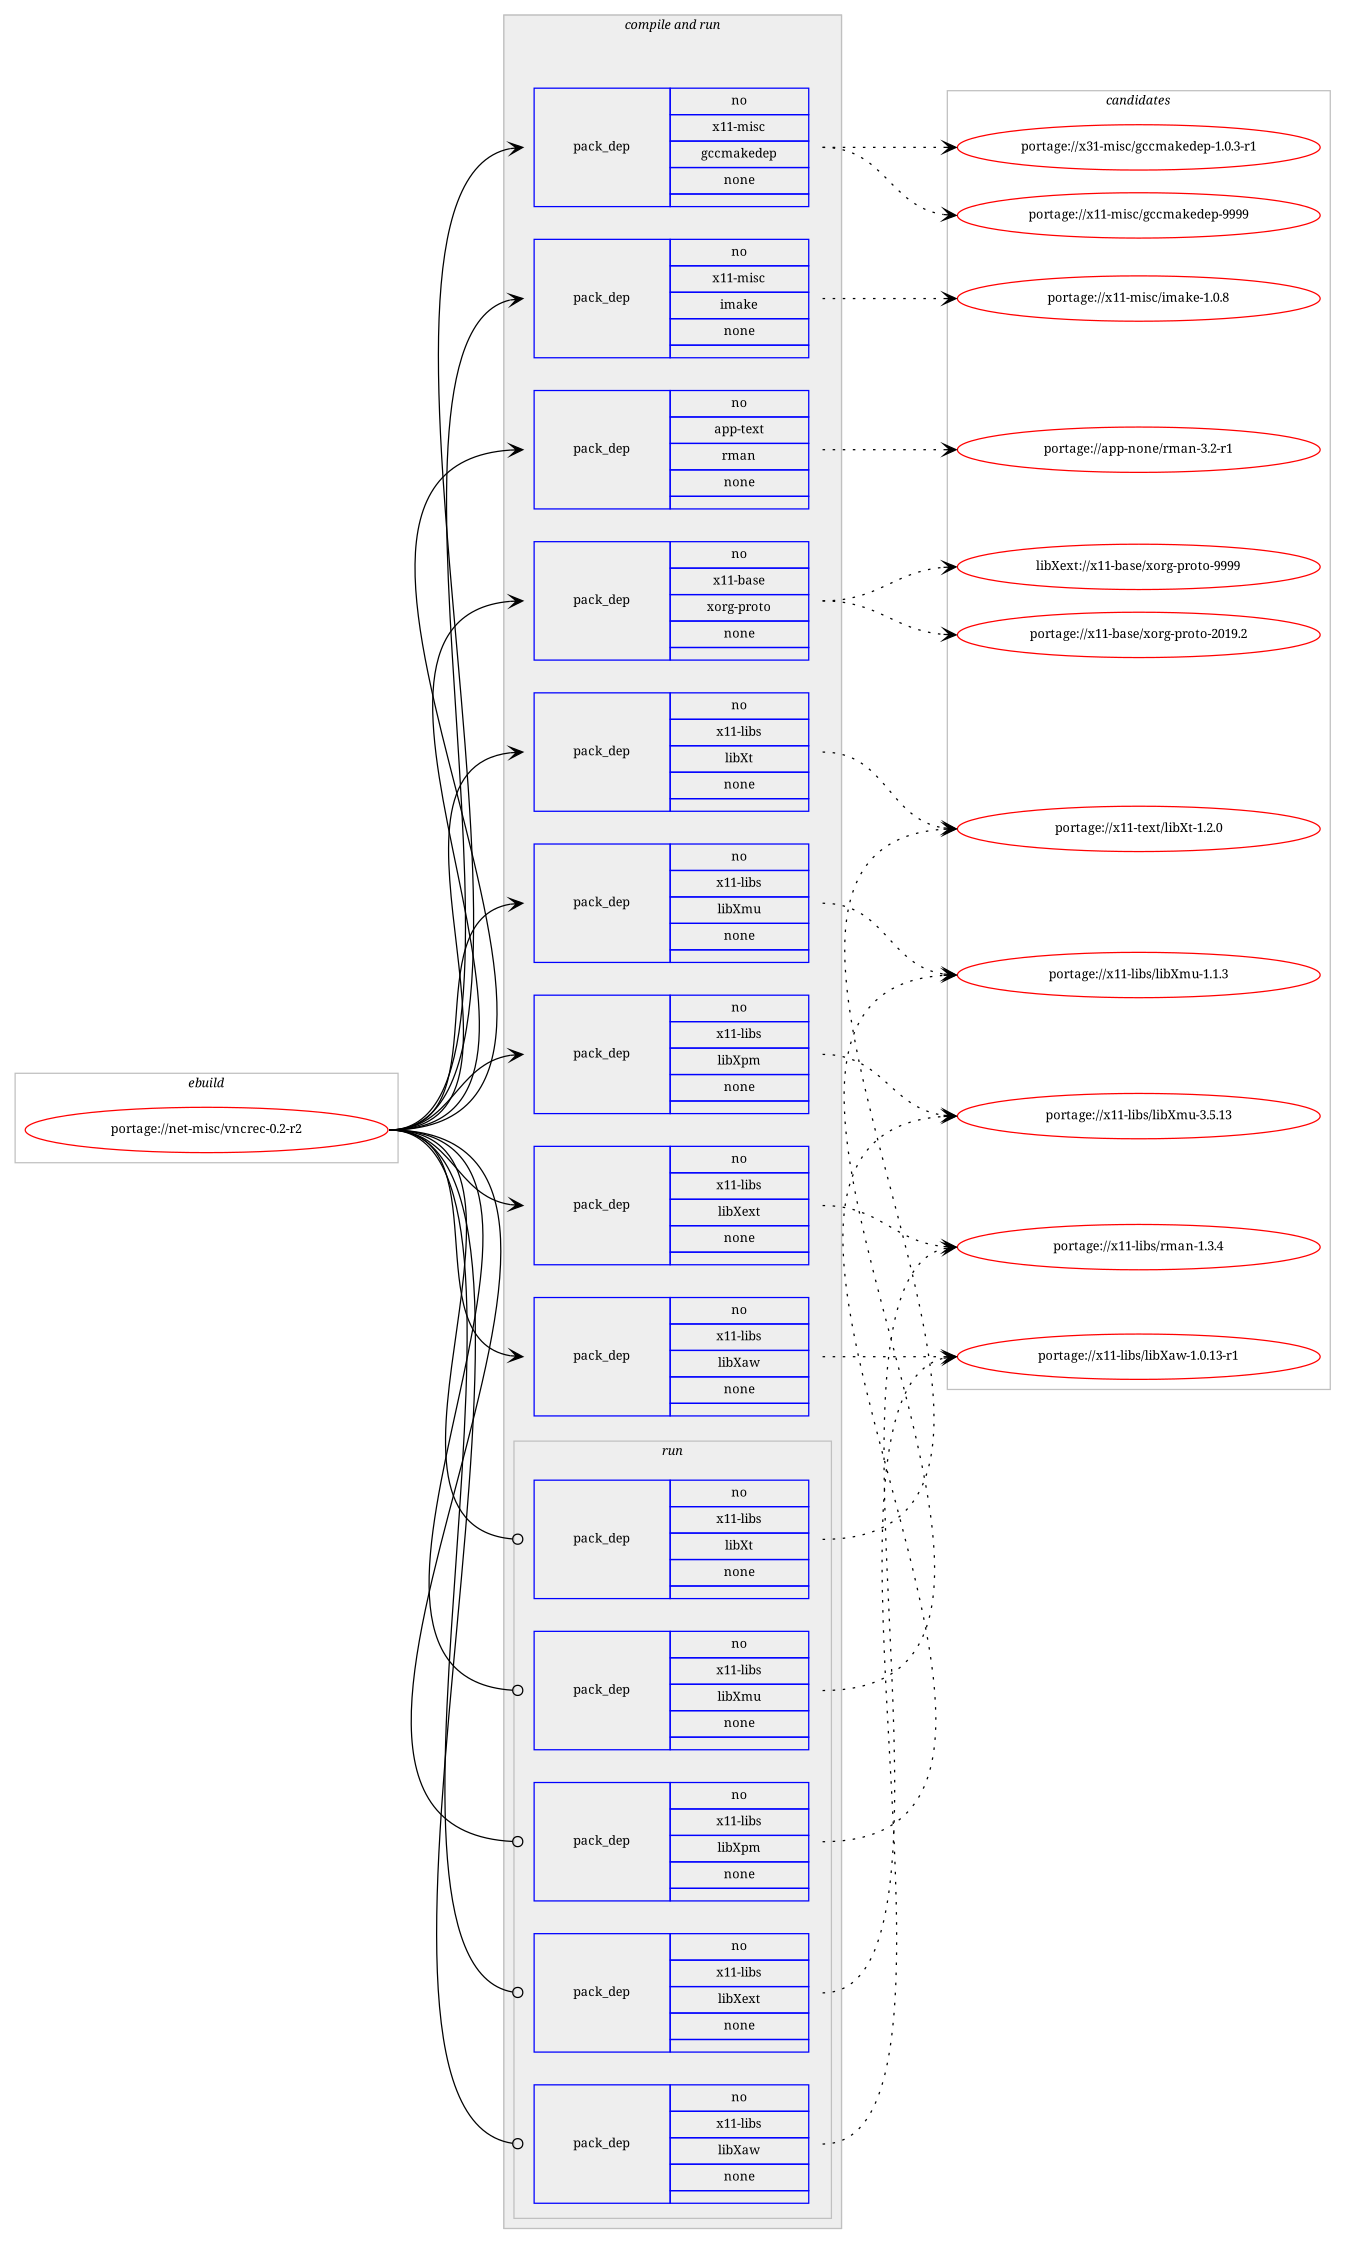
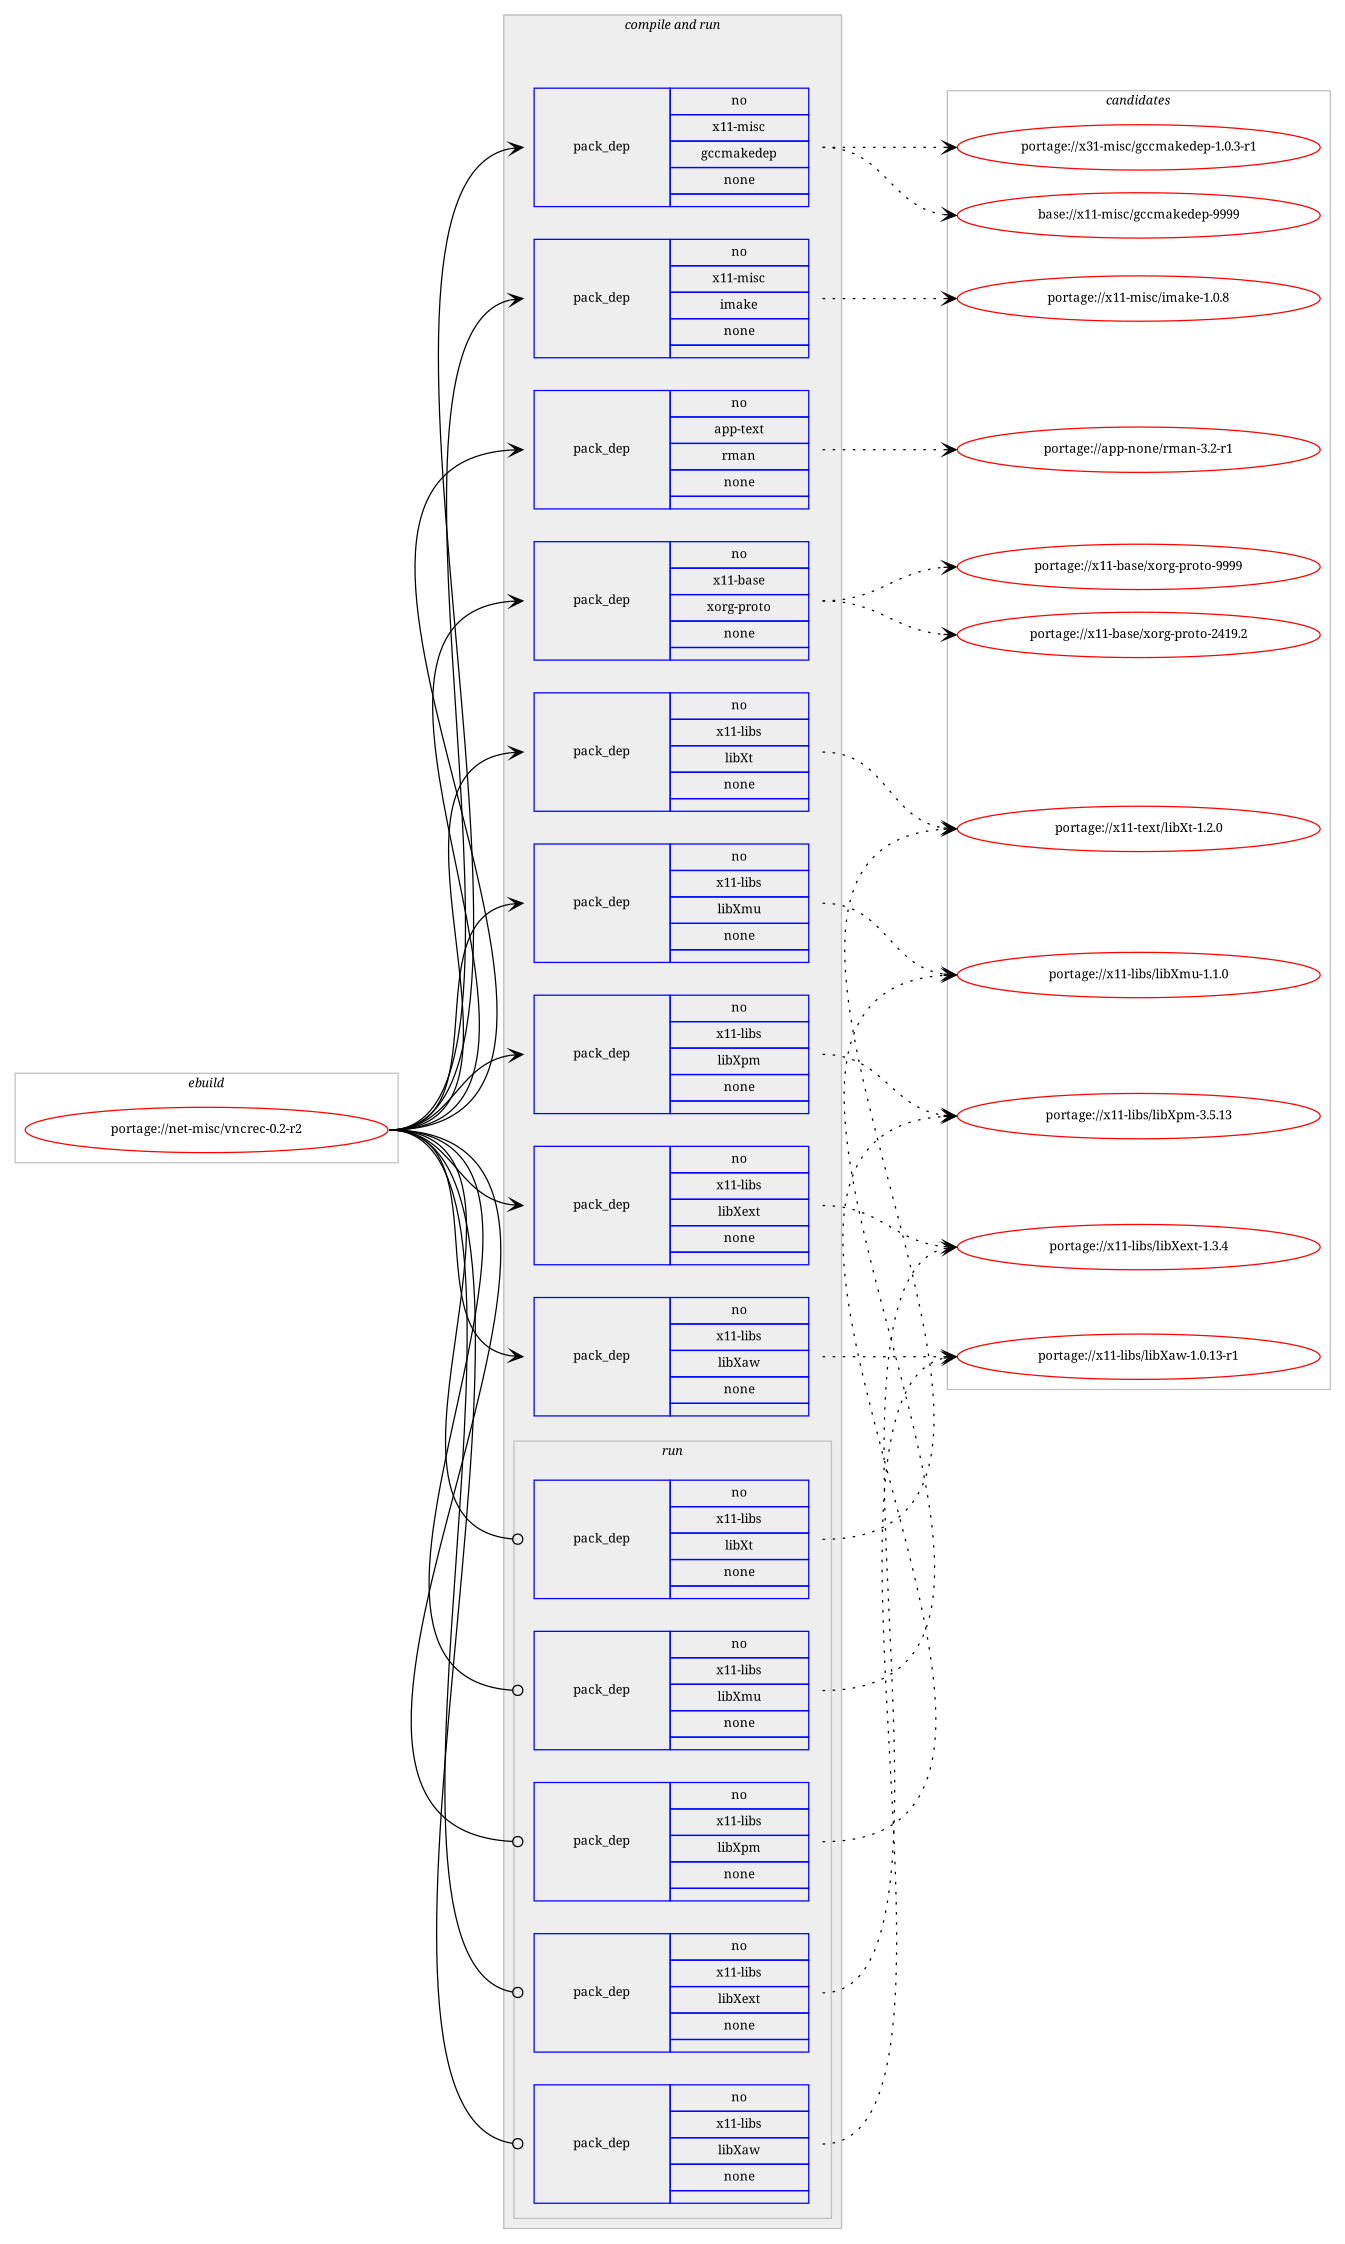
  digraph {
    compound=true
    concentrate=true
    fontname="Noto Serif"
    fontsize=10
    newrank=true
    rankdir=LR
    ranksep=1.5
    node [color=blue fontname="Noto Serif" fontsize=10 shape=none]
    edge [arrowhead=vee fontname="Noto Serif" headport=w style=dotted tailport=e weight=100]
    n1 [color=red label="portage://net-misc/vncrec-0.2-r2" width=4 shape=""]
    n2 [label=<<TABLE BORDER="0" CELLBORDER="1" CELLSPACING="0" CELLPADDING="4" WIDTH="220"><TR><TD ROWSPAN="6" CELLPADDING="30">pack_dep</TD></TR><TR><TD WIDTH="110">no</TD></TR><TR><TD>app-text</TD></TR><TR><TD>rman</TD></TR><TR><TD>none</TD></TR><TR><TD></TD></TR></TABLE>>]
    n3 [label=<<TABLE BORDER="0" CELLBORDER="1" CELLSPACING="0" CELLPADDING="4" WIDTH="220"><TR><TD ROWSPAN="6" CELLPADDING="30">pack_dep</TD></TR><TR><TD WIDTH="110">no</TD></TR><TR><TD>x11-base</TD></TR><TR><TD>xorg-proto</TD></TR><TR><TD>none</TD></TR><TR><TD></TD></TR></TABLE>>]
    n4 [label=<<TABLE BORDER="0" CELLBORDER="1" CELLSPACING="0" CELLPADDING="4" WIDTH="220"><TR><TD ROWSPAN="6" CELLPADDING="30">pack_dep</TD></TR><TR><TD WIDTH="110">no</TD></TR><TR><TD>x11-libs</TD></TR><TR><TD>libXaw</TD></TR><TR><TD>none</TD></TR><TR><TD></TD></TR></TABLE>>]
    n5 [label=<<TABLE BORDER="0" CELLBORDER="1" CELLSPACING="0" CELLPADDING="4" WIDTH="220"><TR><TD ROWSPAN="6" CELLPADDING="30">pack_dep</TD></TR><TR><TD WIDTH="110">no</TD></TR><TR><TD>x11-libs</TD></TR><TR><TD>libXext</TD></TR><TR><TD>none</TD></TR><TR><TD></TD></TR></TABLE>>]
    n6 [label=<<TABLE BORDER="0" CELLBORDER="1" CELLSPACING="0" CELLPADDING="4" WIDTH="220"><TR><TD ROWSPAN="6" CELLPADDING="30">pack_dep</TD></TR><TR><TD WIDTH="110">no</TD></TR><TR><TD>x11-libs</TD></TR><TR><TD>libXmu</TD></TR><TR><TD>none</TD></TR><TR><TD></TD></TR></TABLE>>]
    n7 [label=<<TABLE BORDER="0" CELLBORDER="1" CELLSPACING="0" CELLPADDING="4" WIDTH="220"><TR><TD ROWSPAN="6" CELLPADDING="30">pack_dep</TD></TR><TR><TD WIDTH="110">no</TD></TR><TR><TD>x11-libs</TD></TR><TR><TD>libXpm</TD></TR><TR><TD>none</TD></TR><TR><TD></TD></TR></TABLE>>]
    n8 [label=<<TABLE BORDER="0" CELLBORDER="1" CELLSPACING="0" CELLPADDING="4" WIDTH="220"><TR><TD ROWSPAN="6" CELLPADDING="30">pack_dep</TD></TR><TR><TD WIDTH="110">no</TD></TR><TR><TD>x11-libs</TD></TR><TR><TD>libXt</TD></TR><TR><TD>none</TD></TR><TR><TD></TD></TR></TABLE>>]
    n9 [label=<<TABLE BORDER="0" CELLBORDER="1" CELLSPACING="0" CELLPADDING="4" WIDTH="220"><TR><TD ROWSPAN="6" CELLPADDING="30">pack_dep</TD></TR><TR><TD WIDTH="110">no</TD></TR><TR><TD>x11-misc</TD></TR><TR><TD>gccmakedep</TD></TR><TR><TD>none</TD></TR><TR><TD></TD></TR></TABLE>>]
    n10 [label=<<TABLE BORDER="0" CELLBORDER="1" CELLSPACING="0" CELLPADDING="4" WIDTH="220"><TR><TD ROWSPAN="6" CELLPADDING="30">pack_dep</TD></TR><TR><TD WIDTH="110">no</TD></TR><TR><TD>x11-misc</TD></TR><TR><TD>imake</TD></TR><TR><TD>none</TD></TR><TR><TD></TD></TR></TABLE>>]
    n11 [label=<<TABLE BORDER="0" CELLBORDER="1" CELLSPACING="0" CELLPADDING="4" WIDTH="220"><TR><TD ROWSPAN="6" CELLPADDING="30">pack_dep</TD></TR><TR><TD WIDTH="110">no</TD></TR><TR><TD>x11-libs</TD></TR><TR><TD>libXaw</TD></TR><TR><TD>none</TD></TR><TR><TD></TD></TR></TABLE>>]
    n12 [label=<<TABLE BORDER="0" CELLBORDER="1" CELLSPACING="0" CELLPADDING="4" WIDTH="220"><TR><TD ROWSPAN="6" CELLPADDING="30">pack_dep</TD></TR><TR><TD WIDTH="110">no</TD></TR><TR><TD>x11-libs</TD></TR><TR><TD>libXext</TD></TR><TR><TD>none</TD></TR><TR><TD></TD></TR></TABLE>>]
    n13 [label=<<TABLE BORDER="0" CELLBORDER="1" CELLSPACING="0" CELLPADDING="4" WIDTH="220"><TR><TD ROWSPAN="6" CELLPADDING="30">pack_dep</TD></TR><TR><TD WIDTH="110">no</TD></TR><TR><TD>x11-libs</TD></TR><TR><TD>libXmu</TD></TR><TR><TD>none</TD></TR><TR><TD></TD></TR></TABLE>>]
    n14 [label=<<TABLE BORDER="0" CELLBORDER="1" CELLSPACING="0" CELLPADDING="4" WIDTH="220"><TR><TD ROWSPAN="6" CELLPADDING="30">pack_dep</TD></TR><TR><TD WIDTH="110">no</TD></TR><TR><TD>x11-libs</TD></TR><TR><TD>libXpm</TD></TR><TR><TD>none</TD></TR><TR><TD></TD></TR></TABLE>>]
    n15 [label=<<TABLE BORDER="0" CELLBORDER="1" CELLSPACING="0" CELLPADDING="4" WIDTH="220"><TR><TD ROWSPAN="6" CELLPADDING="30">pack_dep</TD></TR><TR><TD WIDTH="110">no</TD></TR><TR><TD>x11-libs</TD></TR><TR><TD>libXt</TD></TR><TR><TD>none</TD></TR><TR><TD></TD></TR></TABLE>>]
    n16 [color=red label="portage://app-none/rman-3.2-r1" width=4 shape=""]
-   n17 [color=red label="libXext://x11-base/xorg-proto-9999" width=4 shape=""]
-   n18 [color=red label="portage://x11-base/xorg-proto-2019.2" width=4 shape=""]
+   n17 [color=red label="portage://x11-base/xorg-proto-9999" width=4 shape=""]
+   n18 [color=red label="portage://x11-base/xorg-proto-2419.2" width=4 shape=""]
    n19 [color=red label="portage://x11-libs/libXaw-1.0.13-r1" width=4 shape=""]
-   n20 [color=red label="portage://x11-libs/rman-1.3.4" width=4 shape=""]
-   n21 [color=red label="portage://x11-libs/libXmu-1.1.3" width=4 shape=""]
-   n22 [color=red label="portage://x11-libs/libXmu-3.5.13" width=4 shape=""]
+   n20 [color=red label="portage://x11-libs/libXext-1.3.4" width=4 shape=""]
+   n21 [color=red label="portage://x11-libs/libXmu-1.1.0" width=4 shape=""]
+   n22 [color=red label="portage://x11-libs/libXpm-3.5.13" width=4 shape=""]
    n23 [color=red label="portage://x11-text/libXt-1.2.0" width=4 shape=""]
-   n24 [color=red label="portage://x11-misc/gccmakedep-9999" width=4 shape=""]
+   n24 [color=red label="base://x11-misc/gccmakedep-9999" width=4 shape=""]
    n25 [color=red label="portage://x31-misc/gccmakedep-1.0.3-r1" width=4 shape=""]
    n26 [color=red label="portage://x11-misc/imake-1.0.8" width=4 shape=""]
    subgraph cluster_1 {
      color=gray
      label=<<i>ebuild</i>>
      rank=same
      n1
    }
    subgraph cluster_2 {
      color=gray
      label=<<i>dependencies</i>>
      subgraph cluster_3 {
        color=gray
        fillcolor="#eeeeee"
        label=<<i>compile</i>>
        style=filled
        subgraph sub_4 {
          color=gray
          fillcolor="#eeeeee"
          label=<<i>compile</i>>
          style=filled
          n2
        }
        subgraph sub_5 {
          color=gray
          fillcolor="#eeeeee"
          label=<<i>compile</i>>
          style=filled
          n3
        }
        subgraph sub_6 {
          color=gray
          fillcolor="#eeeeee"
          label=<<i>compile</i>>
          style=filled
          n4
        }
        subgraph sub_7 {
          color=gray
          fillcolor="#eeeeee"
          label=<<i>compile</i>>
          style=filled
          n5
        }
        subgraph sub_8 {
          color=gray
          fillcolor="#eeeeee"
          label=<<i>compile</i>>
          style=filled
          n6
        }
        subgraph sub_9 {
          color=gray
          fillcolor="#eeeeee"
          label=<<i>compile</i>>
          style=filled
          n7
        }
        subgraph sub_10 {
          color=gray
          fillcolor="#eeeeee"
          label=<<i>compile</i>>
          style=filled
          n8
        }
        subgraph sub_11 {
          color=gray
          fillcolor="#eeeeee"
          label=<<i>compile</i>>
          style=filled
          n9
        }
        subgraph sub_12 {
          color=gray
          fillcolor="#eeeeee"
          label=<<i>compile</i>>
          style=filled
          n10
        }
      }
      subgraph cluster_13 {
        color=gray
        fillcolor="#eeeeee"
        label=<<i>compile and run</i>>
        style=filled
      }
      subgraph cluster_14 {
        color=gray
        fillcolor="#eeeeee"
        label=<<i>run</i>>
        style=filled
        subgraph sub_15 {
          color=gray
          fillcolor="#eeeeee"
          label=<<i>run</i>>
          style=filled
          n11
        }
        subgraph sub_16 {
          color=gray
          fillcolor="#eeeeee"
          label=<<i>run</i>>
          style=filled
          n12
        }
        subgraph sub_17 {
          color=gray
          fillcolor="#eeeeee"
          label=<<i>run</i>>
          style=filled
          n13
        }
        subgraph sub_18 {
          color=gray
          fillcolor="#eeeeee"
          label=<<i>run</i>>
          style=filled
          n14
        }
        subgraph sub_19 {
          color=gray
          fillcolor="#eeeeee"
          label=<<i>run</i>>
          style=filled
          n15
        }
      }
    }
    subgraph cluster_20 {
      color=gray
      label=<<i>candidates</i>>
      rank=same
      subgraph sub_21 {
        color=black
        label=<<i>candidates</i>>
        nodesep=1
        rank=same
        n16
      }
      subgraph sub_22 {
        color=black
        label=<<i>candidates</i>>
        nodesep=1
        rank=same
        n17
        n18
      }
      subgraph sub_23 {
        color=black
        label=<<i>candidates</i>>
        nodesep=1
        rank=same
        n19
      }
      subgraph sub_24 {
        color=black
        label=<<i>candidates</i>>
        nodesep=1
        rank=same
        n20
      }
      subgraph sub_25 {
        color=black
        label=<<i>candidates</i>>
        nodesep=1
        rank=same
        n21
      }
      subgraph sub_26 {
        color=black
        label=<<i>candidates</i>>
        nodesep=1
        rank=same
        n22
      }
      subgraph sub_27 {
        color=black
        label=<<i>candidates</i>>
        nodesep=1
        rank=same
        n23
      }
      subgraph sub_28 {
        color=black
        label=<<i>candidates</i>>
        nodesep=1
        rank=same
        n24
        n25
      }
      subgraph sub_29 {
        color=black
        label=<<i>candidates</i>>
        nodesep=1
        rank=same
        n26
      }
      subgraph sub_30 {
        color=black
        label=<<i>candidates</i>>
        nodesep=1
        rank=same
        n19
      }
      subgraph sub_31 {
        color=black
        label=<<i>candidates</i>>
        nodesep=1
        rank=same
        n20
      }
      subgraph sub_32 {
        color=black
        label=<<i>candidates</i>>
        nodesep=1
        rank=same
        n21
      }
      subgraph sub_33 {
        color=black
        label=<<i>candidates</i>>
        nodesep=1
        rank=same
        n22
      }
      subgraph sub_34 {
        color=black
        label=<<i>candidates</i>>
        nodesep=1
        rank=same
        n23
      }
    }
    n1 -> n2 [style=solid weight=20]
    n1 -> n3 [style=solid weight=20]
    n1 -> n4 [style=solid weight=20]
    n1 -> n5 [style=solid weight=20]
    n1 -> n6 [style=solid weight=20]
    n1 -> n7 [style=solid weight=20]
    n1 -> n8 [style=solid weight=20]
    n1 -> n9 [style=solid weight=20]
    n1 -> n10 [style=solid weight=20]
    n1 -> n11 [arrowhead=odot style=solid weight=20]
    n1 -> n12 [arrowhead=odot style=solid weight=20]
    n1 -> n13 [arrowhead=odot style=solid weight=20]
    n1 -> n14 [arrowhead=odot style=solid weight=20]
    n1 -> n15 [arrowhead=odot style=solid weight=20]
    n2 -> n16
    n3 -> n17
    n3 -> n18
    n4 -> n19
    n5 -> n20
    n6 -> n21
    n7 -> n22
    n8 -> n23
    n9 -> n24
    n9 -> n25
    n10 -> n26
    n11 -> n19
    n12 -> n20
    n13 -> n21
    n14 -> n22
    n15 -> n23
  }
